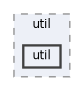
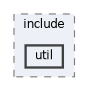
  digraph {
    compound=true
    n1 [color=grey25 fillcolor="#edf0f7" fontname=Helvetica fontsize=10 height=0.2 label=util shape=box style="filled,bold" width=0.4]
    subgraph cluster_1 {
      bgcolor="#edf0f7"
      fontname=Helvetica
      fontsize=10
-     label=util
+     label=include
      pencolor=grey50
      style="filled,dashed"
      n1
    }
  }
